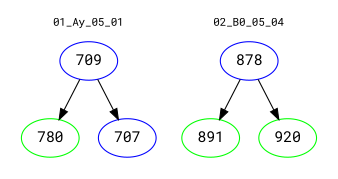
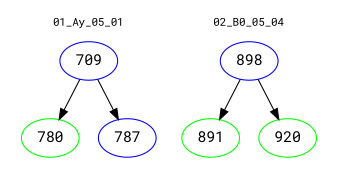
  digraph {
    fontname="Roboto Mono"
    node [color=blue fontname="Roboto Mono"]
    edge [color=black fontname="Roboto Mono"]
    n1 [label=709]
    n2 [color=green label=780]
-   n3 [label=707]
-   n4 [label=878]
+   n3 [label=787]
+   n4 [label=898]
    n5 [color=green label=891]
    n6 [color=green label=920]
    subgraph cluster_1 {
      color=white
      fontsize=10
      label="01_Ay_05_01"
      n1
      n2
      n3
    }
    subgraph cluster_2 {
      color=white
      fontsize=10
      label="02_B0_05_04"
      n4
      n5
      n6
    }
    n1 -> n2
    n1 -> n3
    n4 -> n5
    n4 -> n6
  }
